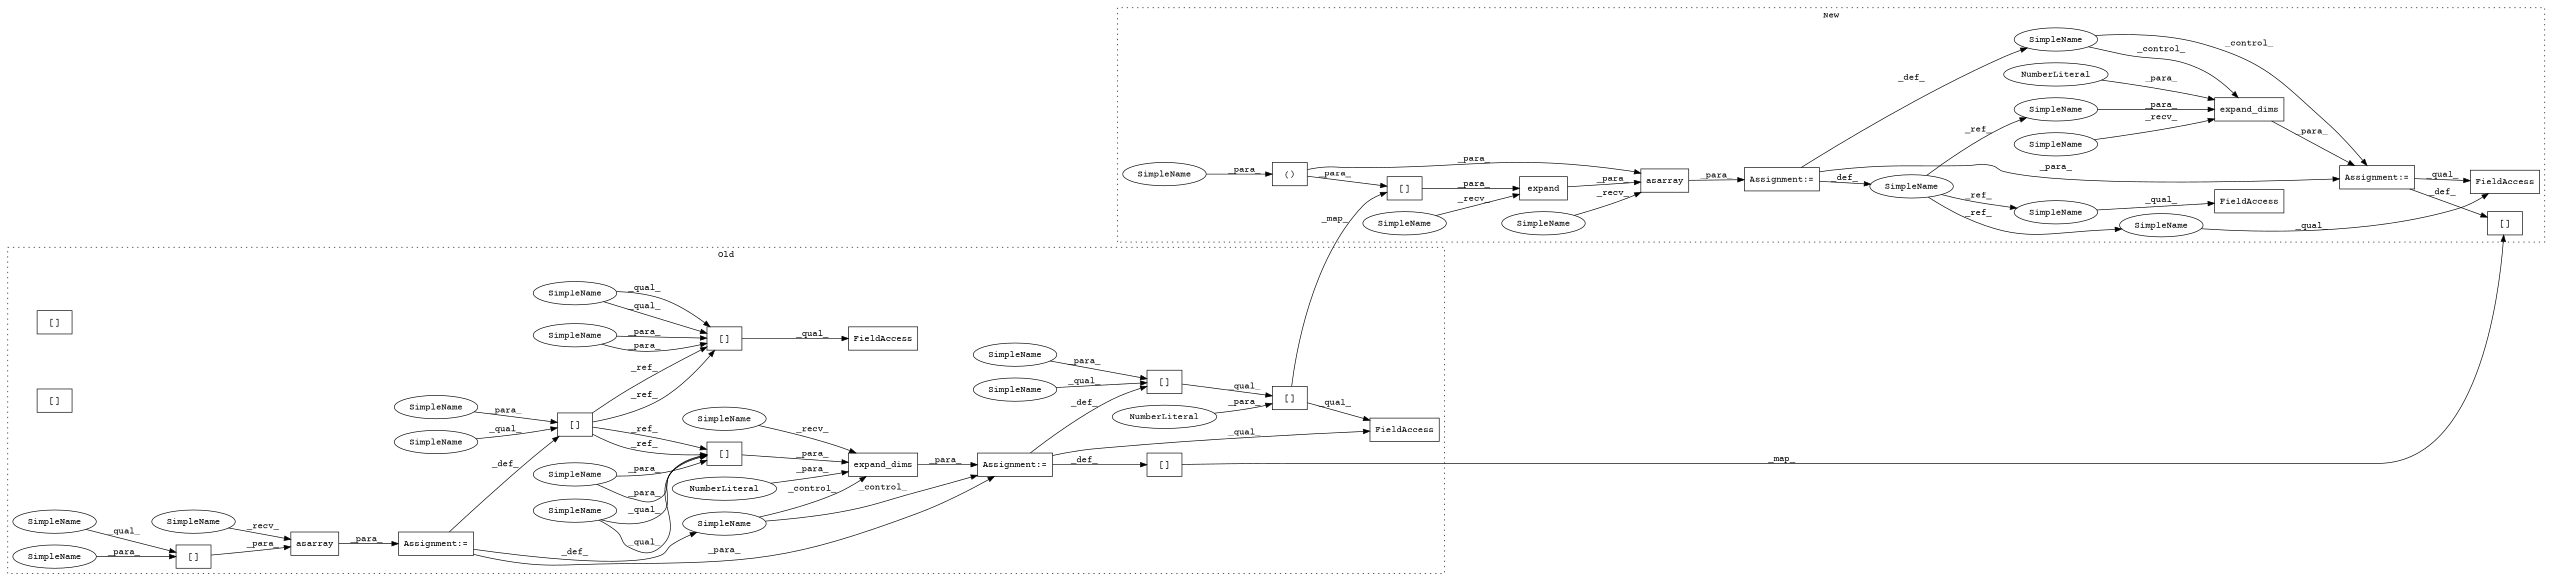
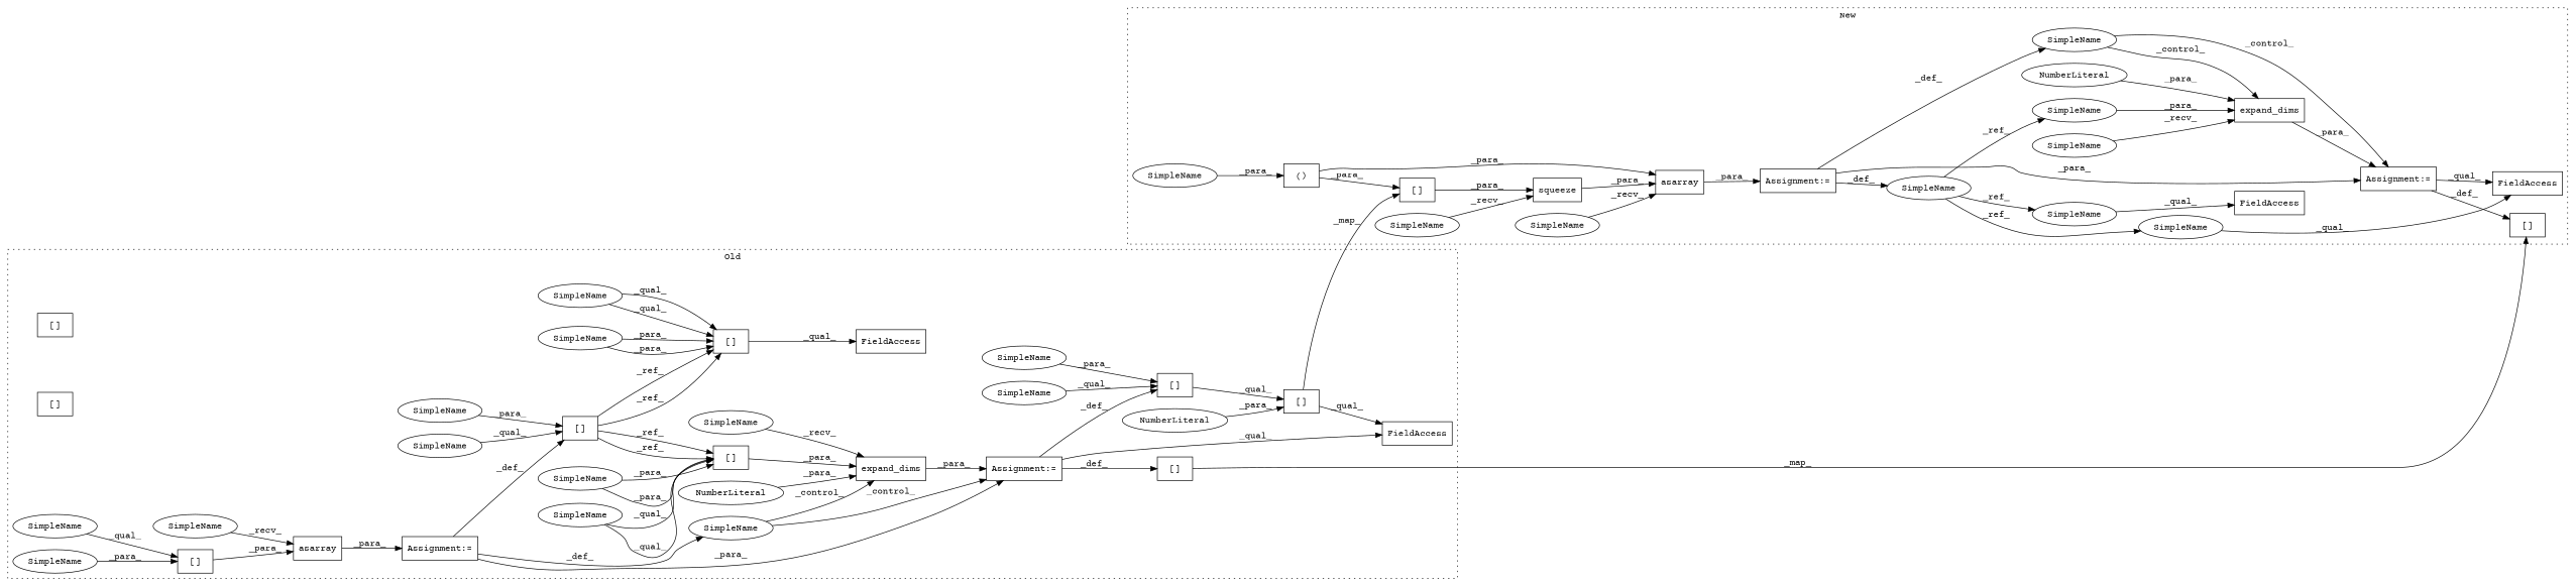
  digraph {
    rankdir=LR
    fontname="Courier Prime"
    node [a=42 l=1 shape=box fontname="Courier Prime"]
    edge [fontname="Courier Prime"]
    n1 [a=32 l="8,1" label=asarray s="3114,3131"]
    n2 [a=2 l="13,1" label="[]" s="3628,3642"]
    n3 [a=2 l="10,1" label="[]" s="3672,3683"]
    n4 [a=34 label=NumberLiteral s=3682 shape=ellipse]
    n5 [a=2 l="7,1" label="[]" s="3122,3130"]
    n6 [a=32 l="12,1" label=expand_dims s="3576,3599"]
    n7 [a=2 l="7,1" label="[]" s="3588,3596"]
    n8 [a=34 label=NumberLiteral s=3598 shape=ellipse]
    n9 [a=2 l="7,1" label="[]" s="3560,3568"]
    n10 [a=2 l="7,1" label="[]" s="3098,3106"]
    n11 [a=22 l=18 label=FieldAccess s=3672]
    n12 [a=2 l="7,1" label="[]" s="3524,3532"]
    n13 [a=22 l=14 label=FieldAccess s=3524]
    n14 [label=SimpleName shape=ellipse l=""]
    n15 [a=7 label="Assignment:=" s=3569]
    n16 [a=7 label="Assignment:=" s=3107]
    n17 [l=5 label=SimpleName s=3570 shape=ellipse]
    n18 [l=5 label=SimpleName s=3108 shape=ellipse]
    n19 [l=6 label=SimpleName s=3560 shape=ellipse]
    n20 [l=6 label=SimpleName s=3524 shape=ellipse]
    n21 [l=6 label=SimpleName s=3588 shape=ellipse]
    n22 [l=6 label=SimpleName s=3098 shape=ellipse]
    n23 [l=6 label=SimpleName s=3122 shape=ellipse]
    n24 [label=SimpleName s=3567 shape=ellipse]
    n25 [label=SimpleName s=3531 shape=ellipse]
    n26 [label=SimpleName s=3595 shape=ellipse]
    n27 [label=SimpleName s=3129 shape=ellipse]
    n28 [label=SimpleName s=3105 shape=ellipse]
    n29 [a=2 l="7,1" label="[]" s="3588,3596"]
    n30 [a=2 l="7,1" label="[]" s="3524,3532"]
-   n31 [a=32 l="8,1" label=expand s="3161,3225"]
+   n31 [a=32 l="8,1" label=squeeze s="3161,3225"]
    n32 [a=2 l="13,1" label="[]" s="3731,3745"]
    n33 [a=32 l="8,1" label=asarray s="3147,3226"]
    n34 [a=106 l=31 label="()" s=3192]
    n35 [a=2 l="23,2" label="[]" s="3169,3223"]
    n36 [a=32 l="12,1" label=expand_dims s="3677,3702"]
    n37 [a=34 label=NumberLiteral s=3701 shape=ellipse]
    n38 [l=11 label=SimpleName s=3129 shape=ellipse]
    n39 [a=22 l=17 label=FieldAccess s=3775]
    n40 [a=22 l=16 label=FieldAccess s=3621]
    n41 [label=SimpleName shape=ellipse l=""]
    n42 [a=7 label="Assignment:=" s=3670]
    n43 [a=7 label="Assignment:=" s=3140]
    n44 [l=5 label=SimpleName s=3141 shape=ellipse]
    n45 [l=5 label=SimpleName s=3155 shape=ellipse]
    n46 [l=5 label=SimpleName s=3671 shape=ellipse]
    n47 [l=11 label=SimpleName s=3621 shape=ellipse]
    n48 [l=11 label=SimpleName s=3775 shape=ellipse]
    n49 [l=11 label=SimpleName s=3689 shape=ellipse]
    n50 [l=8 label=SimpleName s=3192 shape=ellipse]
    subgraph cluster_1 {
      label=Old
      style=dotted
      n1
      n2
      n3
      n4
      n5
      n6
      n7
      n8
      n9
      n10
      n11
      n12
      n13
      n14
      n15
      n16
      n17
      n18
      n19
      n20
      n21
      n22
      n23
      n24
      n25
      n26
      n27
      n28
      n29
      n30
    }
    subgraph cluster_2 {
      label=New
      style=dotted
      n31
      n32
      n33
      n34
      n35
      n36
      n37
      n38
      n39
      n40
      n41
      n42
      n43
      n44
      n45
      n46
      n47
      n48
      n49
      n50
    }
    n1 -> n16 [label=_para_]
    n2 -> n32 [label=_map_]
    n3 -> n11 [label=_qual_]
    n3 -> n35 [label=_map_]
    n4 -> n3 [label=_para_]
    n5 -> n1 [label=_para_]
    n6 -> n15 [label=_para_]
    n8 -> n6 [label=_para_]
    n9 -> n3 [label=_qual_]
    n10 -> n29 [label=_ref_]
    n10 -> n29 [label=_ref_]
    n10 -> n30 [label=_ref_]
    n10 -> n30 [label=_ref_]
    n14 -> n6 [label=_control_]
    n14 -> n15 [label=_control_]
    n15 -> n2 [label=_def_]
    n15 -> n9 [label=_def_]
    n15 -> n11 [label=_qual_]
    n16 -> n10 [label=_def_]
    n16 -> n14 [label=_def_]
    n16 -> n15 [label=_para_]
    n17 -> n6 [label=_recv_]
    n18 -> n1 [label=_recv_]
    n19 -> n9 [label=_qual_]
    n20 -> n30 [label=_qual_]
    n20 -> n30 [label=_qual_]
    n21 -> n29 [label=_qual_]
    n21 -> n29 [label=_qual_]
    n22 -> n10 [label=_qual_]
    n23 -> n5 [label=_qual_]
    n24 -> n9 [label=_para_]
    n25 -> n30 [label=_para_]
    n25 -> n30 [label=_para_]
    n26 -> n29 [label=_para_]
    n26 -> n29 [label=_para_]
    n27 -> n5 [label=_para_]
    n28 -> n10 [label=_para_]
    n29 -> n6 [label=_para_]
    n30 -> n13 [label=_qual_]
    n31 -> n33 [label=_para_]
    n33 -> n43 [label=_para_]
    n34 -> n33 [label=_para_]
    n34 -> n35 [label=_para_]
    n35 -> n31 [label=_para_]
    n36 -> n42 [label=_para_]
    n37 -> n36 [label=_para_]
    n38 -> n47 [label=_ref_]
    n38 -> n48 [label=_ref_]
    n38 -> n49 [label=_ref_]
    n41 -> n36 [label=_control_]
    n41 -> n42 [label=_control_]
    n42 -> n32 [label=_def_]
    n42 -> n39 [label=_qual_]
    n43 -> n38 [label=_def_]
    n43 -> n41 [label=_def_]
    n43 -> n42 [label=_para_]
    n44 -> n33 [label=_recv_]
    n45 -> n31 [label=_recv_]
    n46 -> n36 [label=_recv_]
    n47 -> n40 [label=_qual_]
    n48 -> n39 [label=_qual_]
    n49 -> n36 [label=_para_]
    n50 -> n34 [label=_para_]
  }
